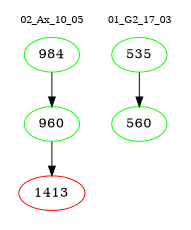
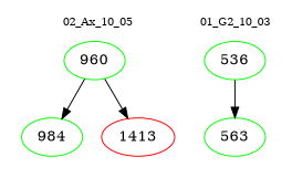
  digraph {
    node [color=green]
    edge [color=black]
    n1 [label=960]
    n2 [label=984]
    n3 [color=red label=1413]
-   n4 [label=535]
-   n5 [label=560]
+   n4 [label=536]
+   n5 [label=563]
    subgraph cluster_1 {
      color=white
      fontsize=10
      label="02_Ax_10_05"
      n1
      n2
      n3
    }
    subgraph cluster_2 {
      color=white
      fontsize=10
-     label="01_G2_17_03"
+     label="01_G2_10_03"
      n4
      n5
    }
-   n2 -> n1
+   n1 -> n2
    n1 -> n3
    n4 -> n5
  }
